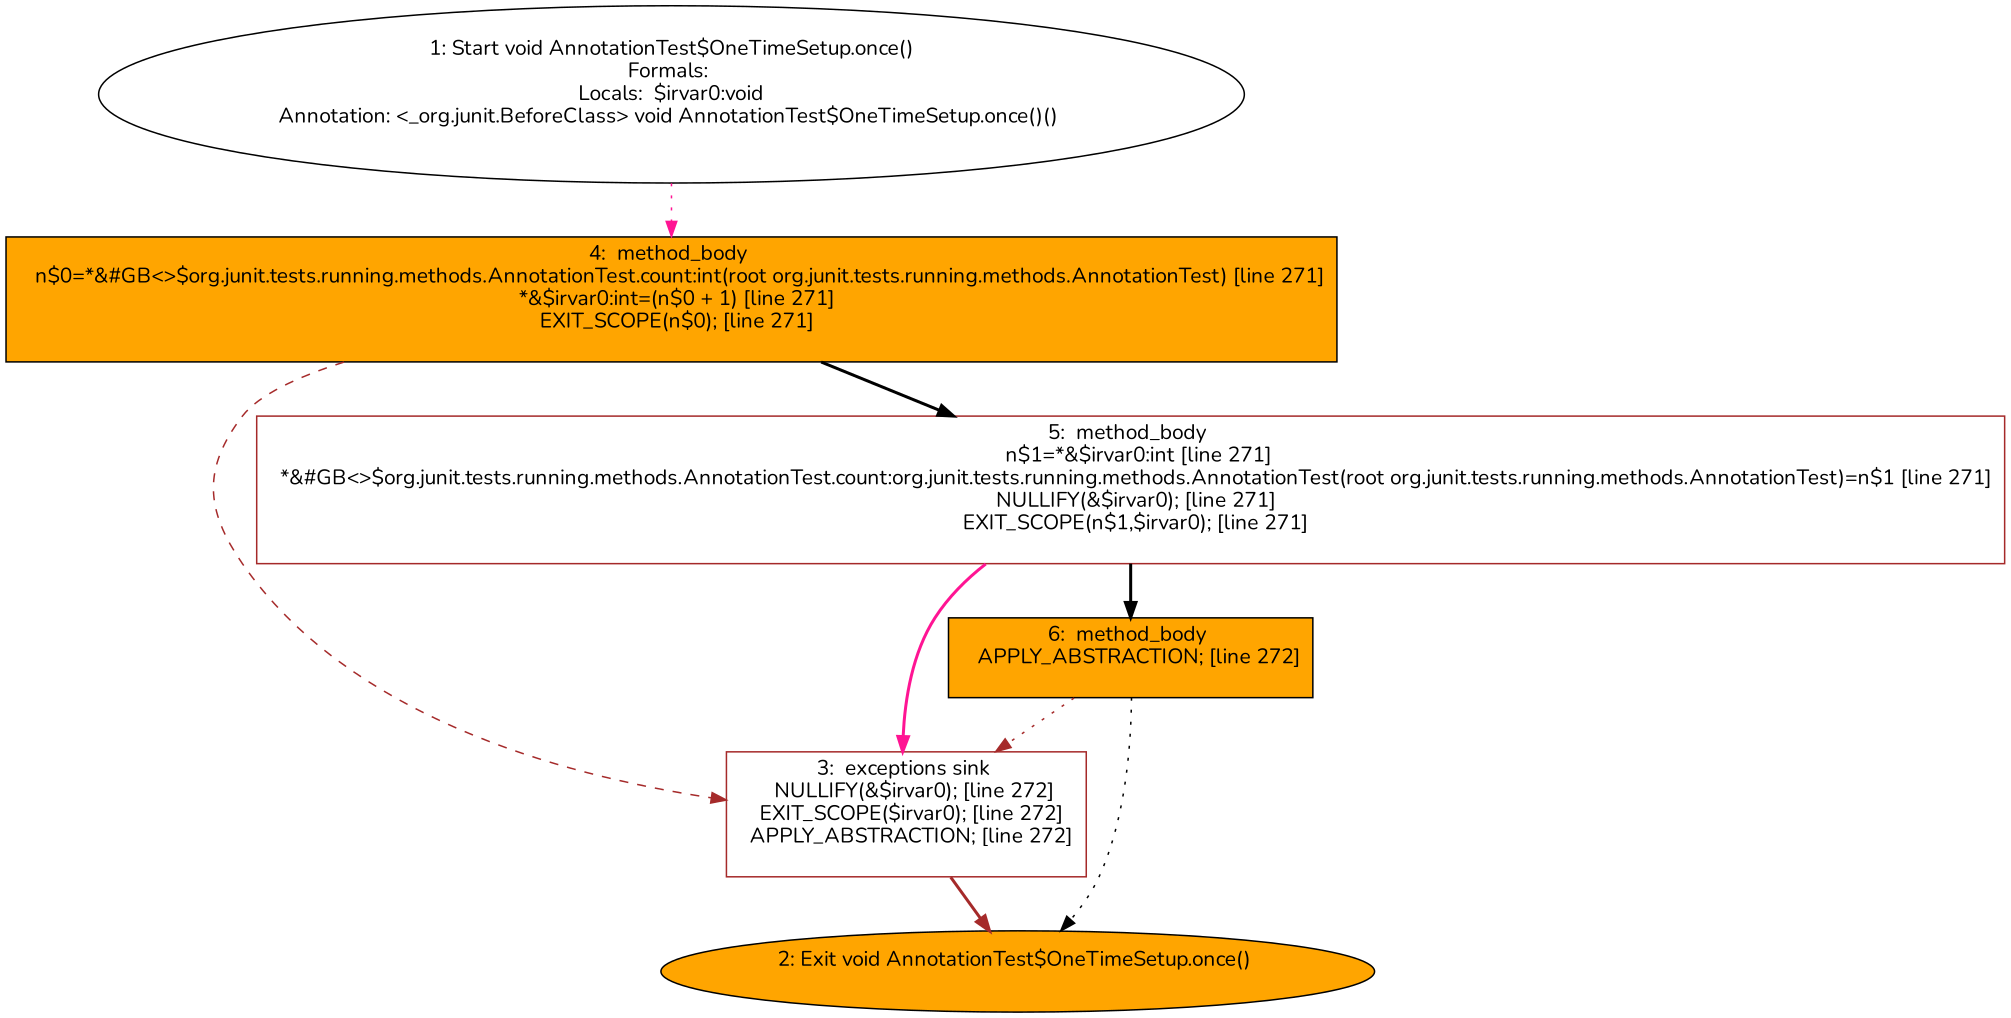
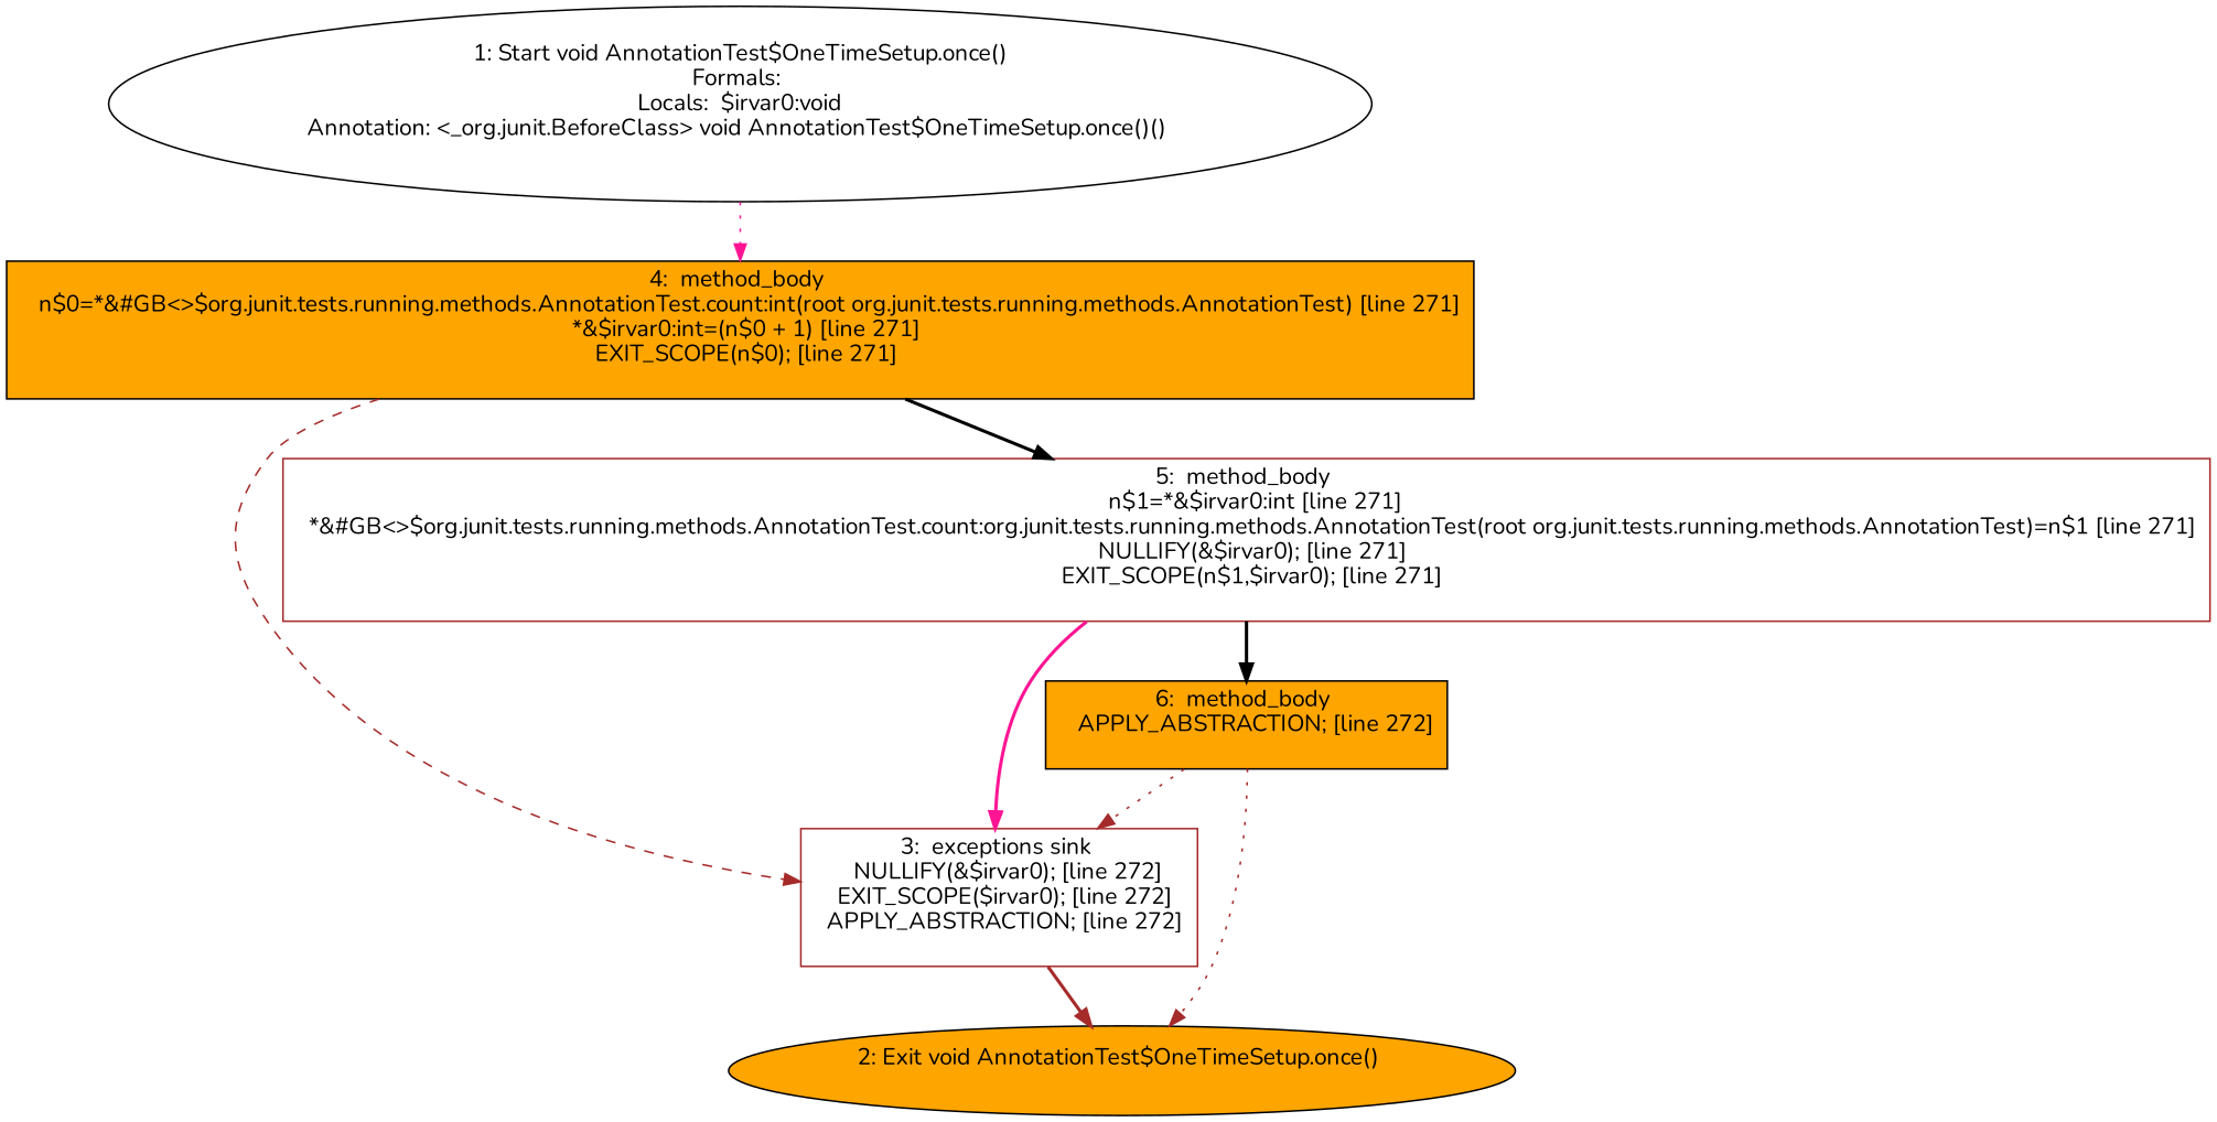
  digraph {
    fontname=Nunito
    node [color=black style=filled fillcolor=white fontname=Nunito shape=box]
    edge [color=brown style=bold fontname=Nunito]
    n1 [label="1: Start void AnnotationTest$OneTimeSetup.once()\nFormals: \nLocals:  $irvar0:void\nAnnotation: <_org.junit.BeforeClass> void AnnotationTest$OneTimeSetup.once()() \n  " shape=""]
    n2 [label="4:  method_body \n   n$0=*&#GB<>$org.junit.tests.running.methods.AnnotationTest.count:int(root org.junit.tests.running.methods.AnnotationTest) [line 271]\n  *&$irvar0:int=(n$0 + 1) [line 271]\n  EXIT_SCOPE(n$0); [line 271]\n " fillcolor=orange]
    n3 [label="3:  exceptions sink \n   NULLIFY(&$irvar0); [line 272]\n  EXIT_SCOPE($irvar0); [line 272]\n  APPLY_ABSTRACTION; [line 272]\n " color=brown]
    n4 [label="5:  method_body \n   n$1=*&$irvar0:int [line 271]\n  *&#GB<>$org.junit.tests.running.methods.AnnotationTest.count:org.junit.tests.running.methods.AnnotationTest(root org.junit.tests.running.methods.AnnotationTest)=n$1 [line 271]\n  NULLIFY(&$irvar0); [line 271]\n  EXIT_SCOPE(n$1,$irvar0); [line 271]\n " color=brown]
    n5 [label="2: Exit void AnnotationTest$OneTimeSetup.once() \n  " fillcolor=orange shape=""]
    n6 [label="6:  method_body \n   APPLY_ABSTRACTION; [line 272]\n " fillcolor=orange]
    n1 -> n2 [color=deeppink style=dotted]
    n2 -> n3 [style=dashed]
    n2 -> n4 [color=black]
    n3 -> n5
    n4 -> n3 [color=deeppink]
    n4 -> n6 [color=black]
    n6 -> n3 [style=dotted]
-   n6 -> n5 [color=black style=dotted]
+   n6 -> n5 [style=dotted]
  }
